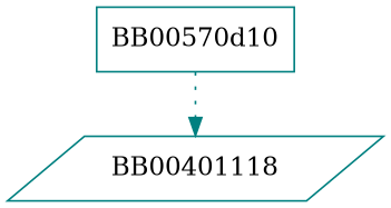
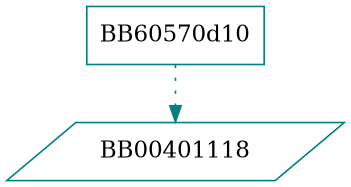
  digraph {
    splines=ortho
    node [color=teal]
-   BB00570d10 [shape=box]
+   BB00570d10 [shape=box label=BB60570d10]
    BB00401118 [shape=parallelogram]
    BB00570d10 -> BB00401118 [color=teal style=dotted]
  }
